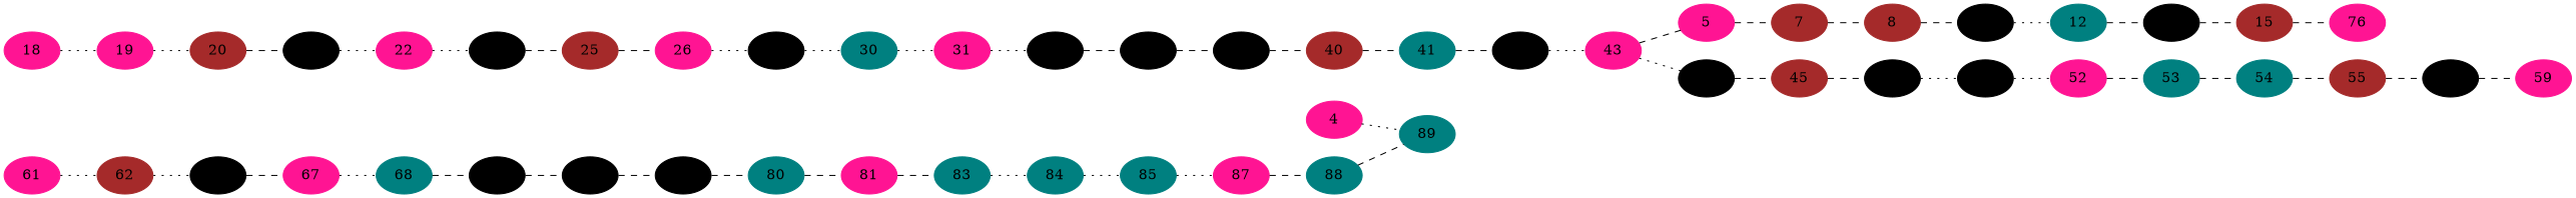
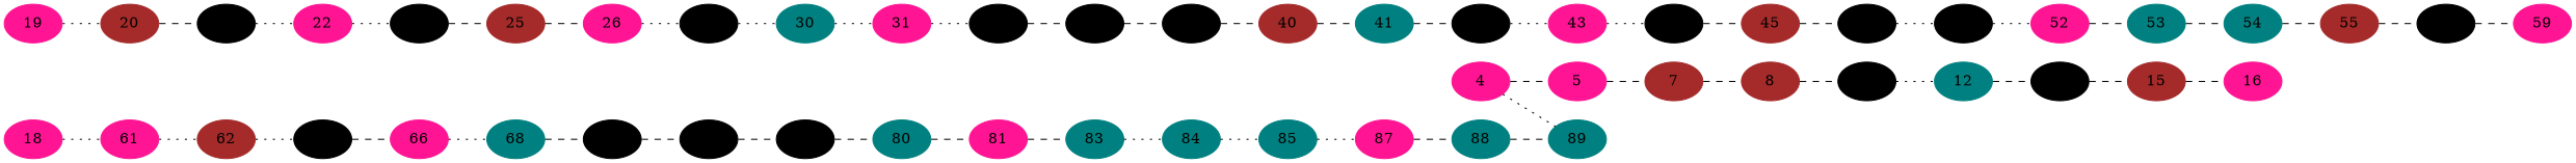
  graph {
    rankdir=LR
    node [color=black style=filled]
    edge [style=dashed]
    n1 [color=deeppink label=4 super="+2"]
    5 [color=deeppink super="+6"]
    89 [color=teal]
    7 [color=brown]
    8 [color=brown]
    9 [super="+10"]
    12 [color=teal]
    13 [super="+14"]
    15 [color=brown]
-   16 [color=deeppink super="+17" label=76]
+   16 [color=deeppink super="+17"]
    18 [color=deeppink]
    19 [color=deeppink]
    20 [color=brown]
    21
    22 [color=deeppink]
    23 [super="+24"]
    25 [color=brown]
    26 [color=deeppink super="+27"]
    28 [super="+29"]
    30 [color=teal]
    31 [color=deeppink]
    32 [super="+33"]
    35
    36 [super="+37"]
    40 [color=brown]
    41 [color=teal]
    42
    43 [color=deeppink]
    44
    45 [color=brown]
    46 [super="+47"]
    48 [super="+49"]
    52 [color=deeppink]
    53 [color=teal]
    54 [color=teal]
    55 [color=brown super="+56"]
    57 [super="+58"]
    59 [color=deeppink super="+60"]
    61 [color=deeppink]
    62 [color=brown super="+63"]
    64 [super="+65"]
-   67 [color=deeppink]
+   67 [color=deeppink label=66]
    68 [color=teal super="+69"]
    72 [super="+73"]
    75 [super="+76"]
    77 [super="+78"]
    80 [color=teal]
    81 [color=deeppink super="+82"]
    83 [color=teal]
    84 [color=teal]
    85 [color=teal super="+86"]
    87 [color=deeppink]
    88 [color=teal]
-   43 -- 5
+   n1 -- 5
    n1 -- 89 [style=dotted]
    5 -- 7
    7 -- 8
    8 -- 9
    9 -- 12 [style=dotted]
    12 -- 13
    13 -- 15
    15 -- 16
-   18 -- 19 [style=dotted]
+   18 -- 61 [style=dotted]
    19 -- 20 [style=dotted]
    20 -- 21
    21 -- 22 [style=dotted]
    22 -- 23 [style=dotted]
    23 -- 25
    25 -- 26
    26 -- 28 [style=dotted]
    28 -- 30 [style=dotted]
    30 -- 31 [style=dotted]
    31 -- 32 [style=dotted]
    32 -- 35
    35 -- 36
    36 -- 40
    40 -- 41
    41 -- 42
    42 -- 43 [style=dotted]
    43 -- 44 [style=dotted]
    44 -- 45
    45 -- 46
    46 -- 48 [style=dotted]
    48 -- 52 [style=dotted]
    52 -- 53
    53 -- 54
    54 -- 55
    55 -- 57
    57 -- 59
    61 -- 62 [style=dotted]
    62 -- 64 [style=dotted]
    64 -- 67
    67 -- 68 [style=dotted]
    68 -- 72
    72 -- 75
    75 -- 77
    77 -- 80
    80 -- 81
    81 -- 83
    83 -- 84 [style=dotted]
    84 -- 85 [style=dotted]
    85 -- 87 [style=dotted]
    87 -- 88
    88 -- 89
  }
